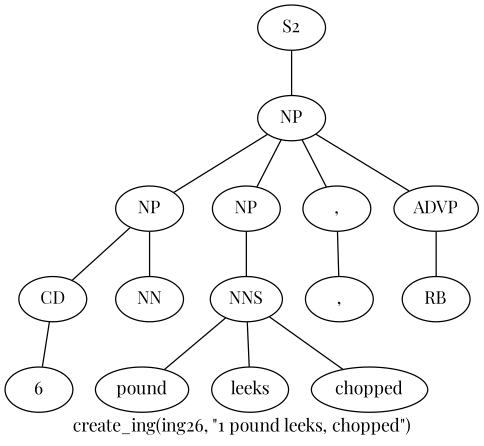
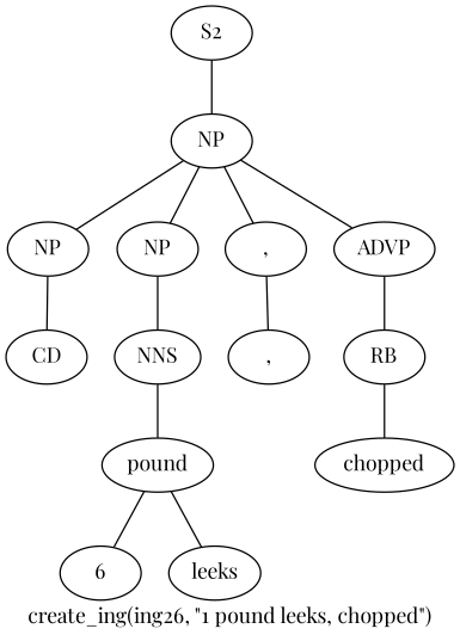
  graph {
    fontname="Playfair Display"
    label="create_ing(ing26, \"1 pound leeks, chopped\")"
    node [fontname="Playfair Display"]
    edge [fontname="Playfair Display"]
    n1 [label=S2]
    n2 [label=NP]
    n3 [label=NP]
    n4 [label=NP]
    n5 [label=","]
    n6 [label=ADVP]
    n7 [label=CD]
-   n8 [label=NN]
    n9 [label=NNS]
    n10 [label=","]
    n11 [label=RB]
    n12 [label=6]
    n13 [label=pound]
    n14 [label=leeks]
    n15 [label=chopped]
    n1 -- n2
    n2 -- n3
    n2 -- n4
    n2 -- n5
    n2 -- n6
    n3 -- n7
-   n3 -- n8
    n4 -- n9
    n5 -- n10
    n6 -- n11
-   n7 -- n12
+   n13 -- n12
    n9 -- n13
-   n9 -- n14
-   n9 -- n15
+   n13 -- n14
+   n11 -- n15
  }
